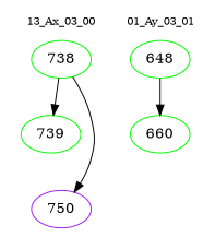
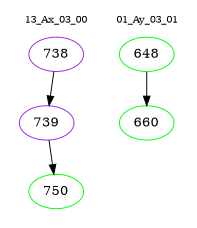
  digraph {
    node [color=green]
    edge [color=black]
-   n1 [label=738]
-   n2 [label=739]
-   n3 [color=purple label=750]
+   n1 [color=purple label=738]
+   n2 [color=purple label=739]
+   n3 [label=750]
    n4 [label=648]
    n5 [label=660]
    subgraph cluster_1 {
      color=white
      fontsize=10
      label="13_Ax_03_00"
      n1
      n2
      n3
    }
    subgraph cluster_2 {
      color=white
      fontsize=10
      label="01_Ay_03_01"
      n4
      n5
    }
    n1 -> n2
-   n1 -> n3
+   n2 -> n3
    n4 -> n5
  }
